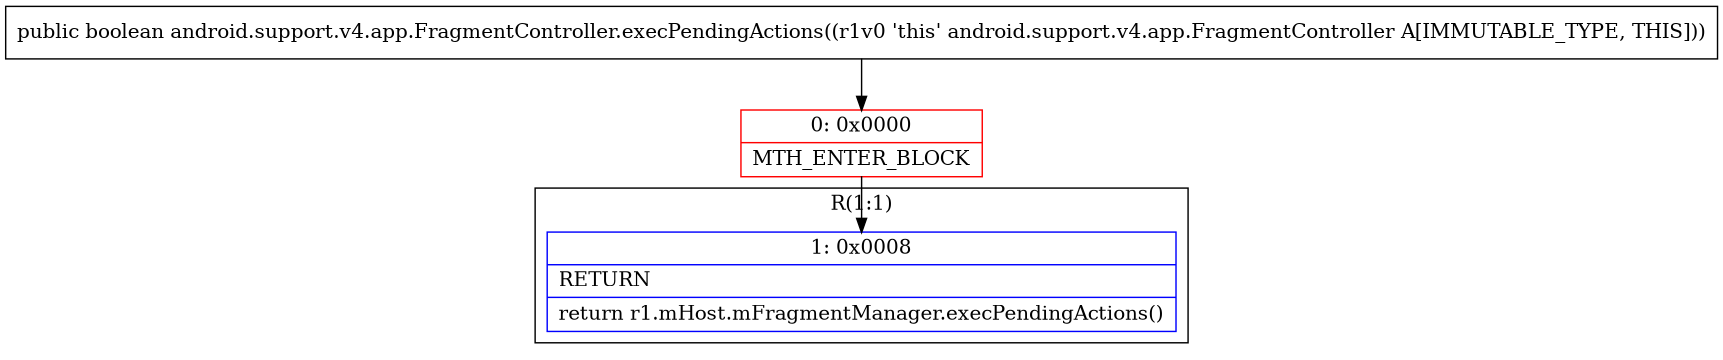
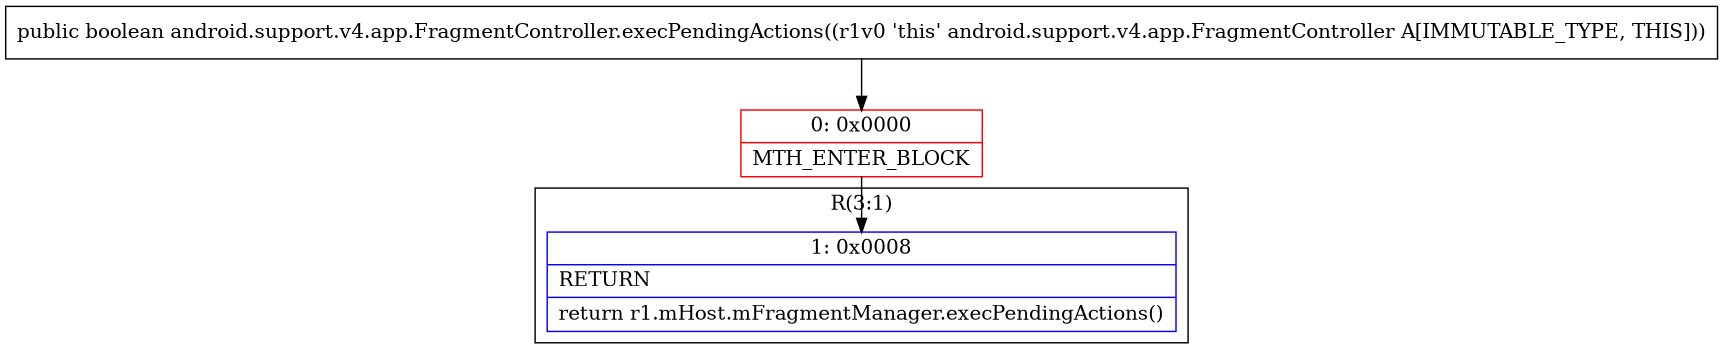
  digraph {
    node [shape=record]
    n1 [color=blue label="{1\:\ 0x0008|RETURN\l|return r1.mHost.mFragmentManager.execPendingActions()\l}"]
    n2 [color=red label="{0\:\ 0x0000|MTH_ENTER_BLOCK\l}"]
    n3 [label="{public boolean android.support.v4.app.FragmentController.execPendingActions((r1v0 'this' android.support.v4.app.FragmentController A[IMMUTABLE_TYPE, THIS])) }"]
    subgraph cluster_1 {
-     label="R(1:1)"
+     label="R(3:1)"
      n1
    }
    n2 -> n1
    n3 -> n2
  }
